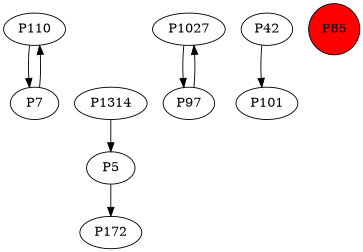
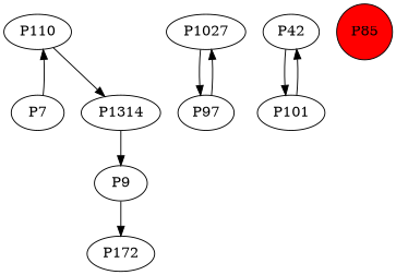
  digraph {
    n1 [label=P1314]
-   P9 [label=P5]
+   P9
    n3 [label=P172]
    P7
    P110
    n6 [label=P1027]
    P97
    n8 [label=P42]
    P101
    P85 [fillcolor=red shape=circle style=filled]
    n1 -> P9
    P9 -> n3
    P7 -> P110
-   P110 -> P7
+   P110 -> n1
    n6 -> P97
    P97 -> n6
    n8 -> P101
+   P101 -> n8
  }
